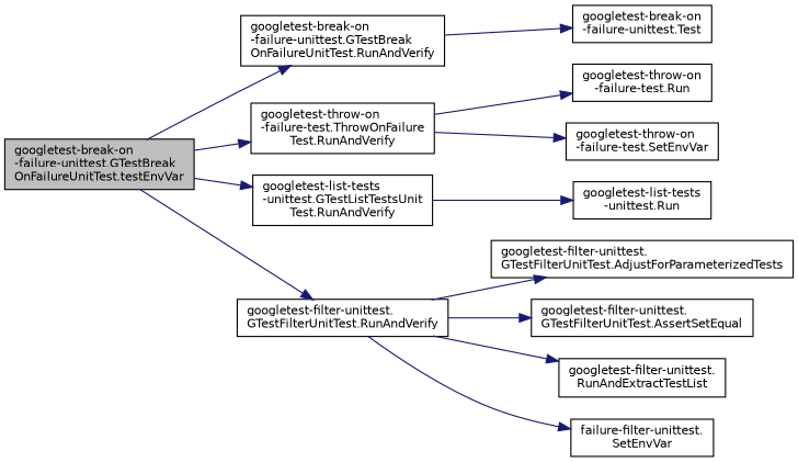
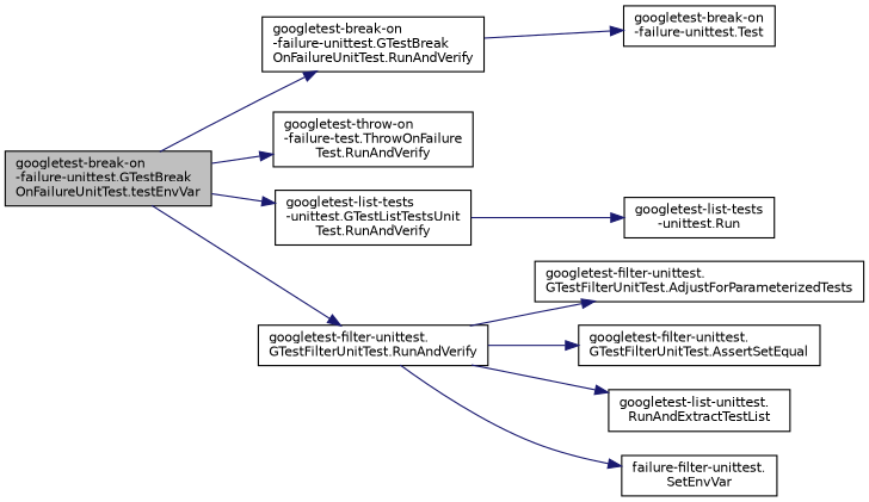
  digraph {
    rankdir=LR
    node [color=black fontname=Helvetica fontsize=10 shape=record]
    edge [color=midnightblue fontname=Helvetica fontsize=10 labelfontname=Helvetica labelfontsize=10 style=solid]
    n1 [fillcolor=grey75 fontcolor=black height=0.2 label="googletest-break-on\l-failure-unittest.GTestBreak\lOnFailureUnitTest.testEnvVar" style=filled width=0.4]
    n2 [height=0.2 label="googletest-break-on\l-failure-unittest.GTestBreak\lOnFailureUnitTest.RunAndVerify" width=0.4]
    n3 [height=0.2 label="googletest-throw-on\l-failure-test.ThrowOnFailure\lTest.RunAndVerify" width=0.4]
    n4 [height=0.2 label="googletest-list-tests\l-unittest.GTestListTestsUnit\lTest.RunAndVerify" width=0.4]
    n5 [height=0.2 label="googletest-filter-unittest.\lGTestFilterUnitTest.RunAndVerify" width=0.4]
    n6 [height=0.2 label="googletest-break-on\l-failure-unittest.Test" width=0.4]
-   n7 [height=0.2 label="googletest-throw-on\l-failure-test.Run" width=0.4]
-   n8 [height=0.2 label="googletest-throw-on\l-failure-test.SetEnvVar" width=0.4]
    n9 [height=0.2 label="googletest-list-tests\l-unittest.Run" width=0.4]
    n10 [height=0.2 label="googletest-filter-unittest.\lGTestFilterUnitTest.AdjustForParameterizedTests" width=0.4]
    n11 [height=0.2 label="googletest-filter-unittest.\lGTestFilterUnitTest.AssertSetEqual" width=0.4]
-   n12 [height=0.2 label="googletest-filter-unittest.\lRunAndExtractTestList" width=0.4]
+   n12 [height=0.2 label="googletest-list-unittest.\lRunAndExtractTestList" width=0.4]
    n13 [height=0.2 label="failure-filter-unittest.\lSetEnvVar" width=0.4]
    n1 -> n2
    n1 -> n3
    n1 -> n4
    n1 -> n5
    n2 -> n6
-   n3 -> n7
-   n3 -> n8
    n4 -> n9
    n5 -> n10
    n5 -> n11
    n5 -> n12
    n5 -> n13
  }
